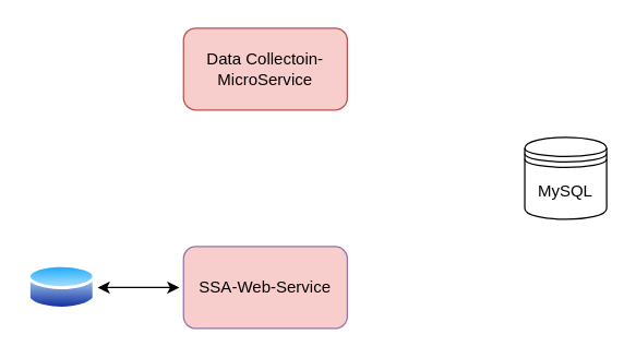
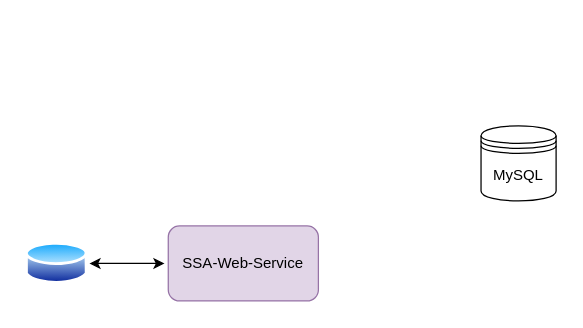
  <mxCell id="0" />
  <mxCell id="1" parent="0" />
- <mxCell id="2" value="Data Collectoin-MicroService" style="rounded=1;whiteSpace=wrap;html=1;fillColor=#f8cecc;strokeColor=#b85450;" vertex="1" parent="1"><mxGeometry x="134" y="20" width="120" height="60" as="geometry" /></mxCell>
- <mxCell id="3" value="SSA-Web-Service" style="rounded=1;whiteSpace=wrap;html=1;fillColor=#f8cecc;strokeColor=#9673a6;" vertex="1" parent="1"><mxGeometry x="134" y="180" width="120" height="60" as="geometry" /></mxCell>
+ <mxCell id="3" value="SSA-Web-Service" style="rounded=1;whiteSpace=wrap;html=1;fillColor=#e1d5e7;strokeColor=#9673a6;" vertex="1" parent="1"><mxGeometry x="134" y="180" width="120" height="60" as="geometry" /></mxCell>
  <mxCell id="4" value="MySQL" style="shape=datastore;whiteSpace=wrap;html=1;" vertex="1" parent="1"><mxGeometry x="384" y="100" width="60" height="60" as="geometry" /></mxCell>
  <mxCell id="5" value="" style="edgeStyle=orthogonalEdgeStyle;rounded=0;orthogonalLoop=1;jettySize=auto;html=1;startArrow=classic;startFill=1;" edge="1" parent="1"><mxGeometry relative="1" as="geometry"><mxPoint x="71" y="210" as="sourcePoint" /><mxPoint x="131" y="210" as="targetPoint" /></mxGeometry></mxCell>
  <mxCell id="6" value="" style="image;aspect=fixed;perimeter=ellipsePerimeter;html=1;align=center;shadow=0;dashed=0;spacingTop=3;image=img/lib/active_directory/database.svg;" vertex="1" parent="1"><mxGeometry x="20" y="191.5" width="50" height="37" as="geometry" /></mxCell>
